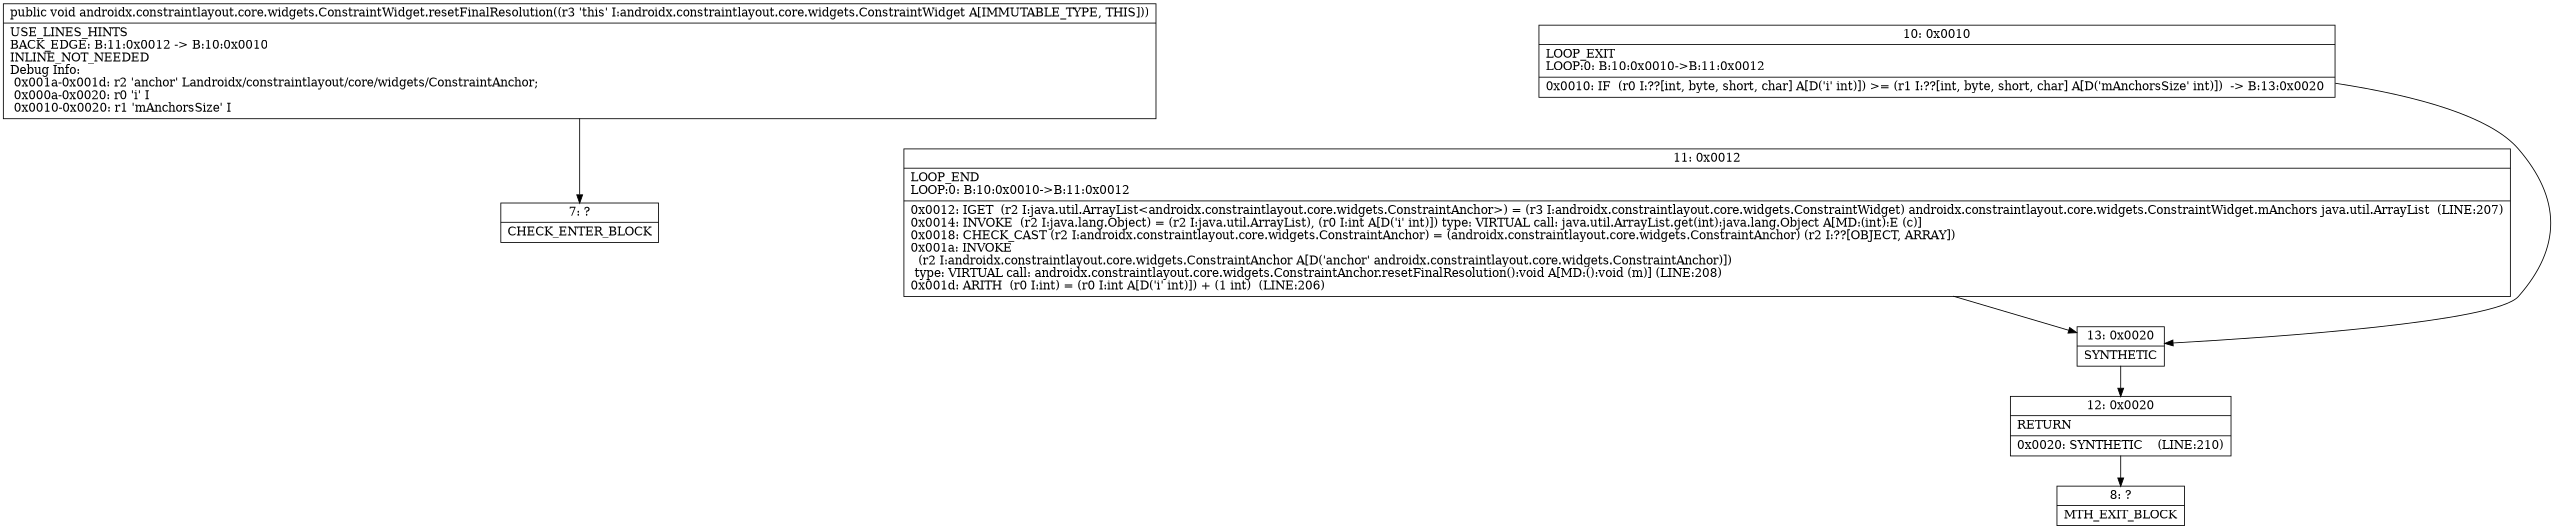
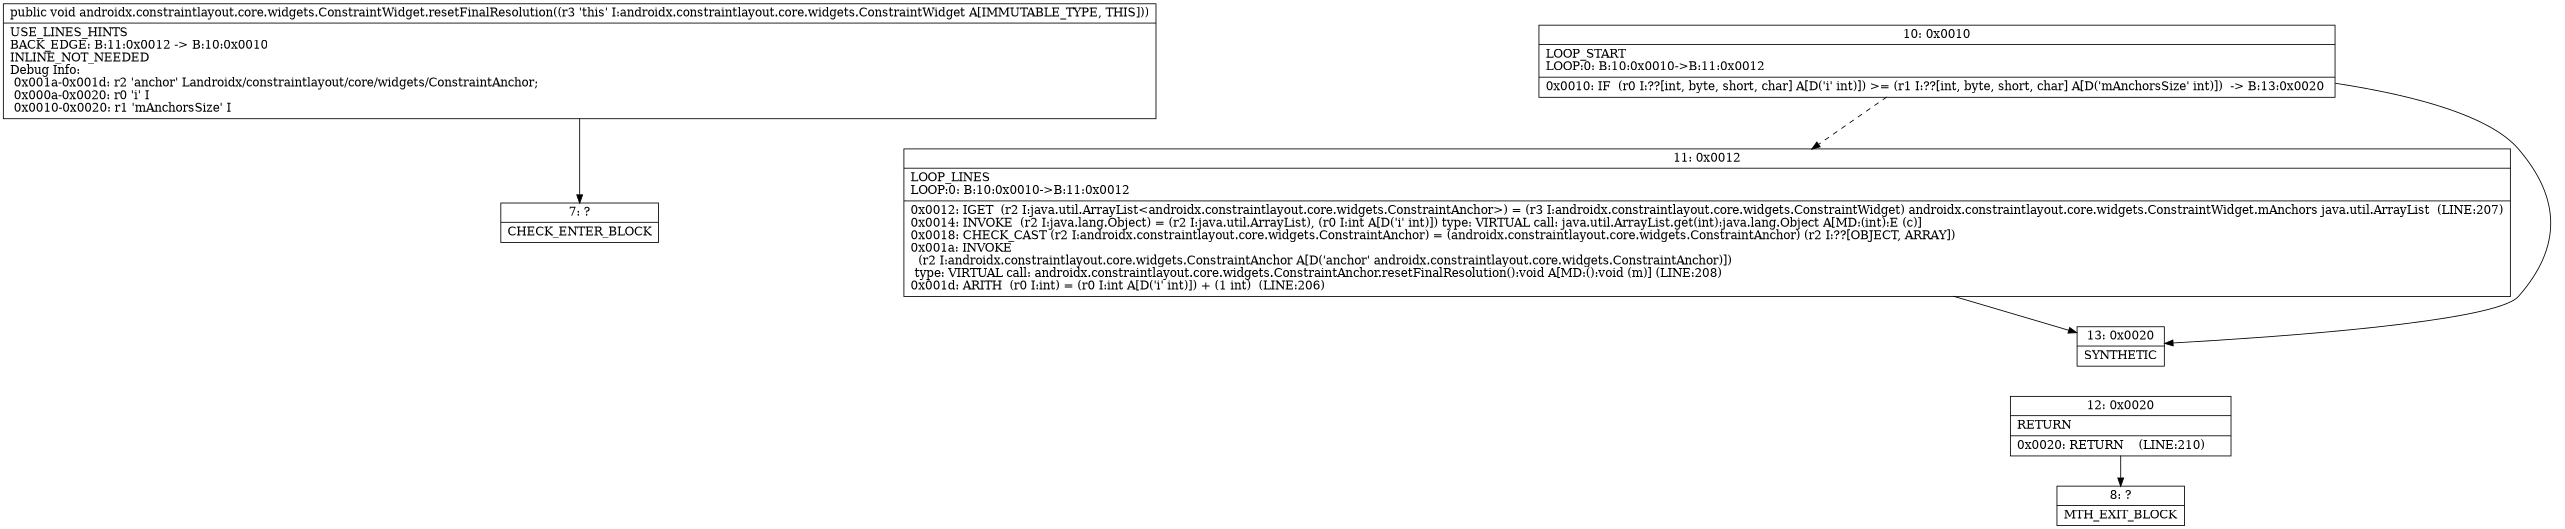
  digraph {
    node [shape=record]
    n1 [label="{7\:\ ?|CHECK_ENTER_BLOCK\l}"]
-   n2 [label="{10\:\ 0x0010|LOOP_EXIT\lLOOP:0: B:10:0x0010\-\>B:11:0x0012\l|0x0010: IF  (r0 I:??[int, byte, short, char] A[D('i' int)]) \>= (r1 I:??[int, byte, short, char] A[D('mAnchorsSize' int)])  \-\> B:13:0x0020 \l}"]
-   n3 [label="{11\:\ 0x0012|LOOP_END\lLOOP:0: B:10:0x0010\-\>B:11:0x0012\l|0x0012: IGET  (r2 I:java.util.ArrayList\<androidx.constraintlayout.core.widgets.ConstraintAnchor\>) = (r3 I:androidx.constraintlayout.core.widgets.ConstraintWidget) androidx.constraintlayout.core.widgets.ConstraintWidget.mAnchors java.util.ArrayList  (LINE:207)\l0x0014: INVOKE  (r2 I:java.lang.Object) = (r2 I:java.util.ArrayList), (r0 I:int A[D('i' int)]) type: VIRTUAL call: java.util.ArrayList.get(int):java.lang.Object A[MD:(int):E (c)]\l0x0018: CHECK_CAST (r2 I:androidx.constraintlayout.core.widgets.ConstraintAnchor) = (androidx.constraintlayout.core.widgets.ConstraintAnchor) (r2 I:??[OBJECT, ARRAY]) \l0x001a: INVOKE  \l  (r2 I:androidx.constraintlayout.core.widgets.ConstraintAnchor A[D('anchor' androidx.constraintlayout.core.widgets.ConstraintAnchor)])\l type: VIRTUAL call: androidx.constraintlayout.core.widgets.ConstraintAnchor.resetFinalResolution():void A[MD:():void (m)] (LINE:208)\l0x001d: ARITH  (r0 I:int) = (r0 I:int A[D('i' int)]) + (1 int)  (LINE:206)\l}"]
+   n2 [label="{10\:\ 0x0010|LOOP_START\lLOOP:0: B:10:0x0010\-\>B:11:0x0012\l|0x0010: IF  (r0 I:??[int, byte, short, char] A[D('i' int)]) \>= (r1 I:??[int, byte, short, char] A[D('mAnchorsSize' int)])  \-\> B:13:0x0020 \l}"]
+   n3 [label="{11\:\ 0x0012|LOOP_LINES\lLOOP:0: B:10:0x0010\-\>B:11:0x0012\l|0x0012: IGET  (r2 I:java.util.ArrayList\<androidx.constraintlayout.core.widgets.ConstraintAnchor\>) = (r3 I:androidx.constraintlayout.core.widgets.ConstraintWidget) androidx.constraintlayout.core.widgets.ConstraintWidget.mAnchors java.util.ArrayList  (LINE:207)\l0x0014: INVOKE  (r2 I:java.lang.Object) = (r2 I:java.util.ArrayList), (r0 I:int A[D('i' int)]) type: VIRTUAL call: java.util.ArrayList.get(int):java.lang.Object A[MD:(int):E (c)]\l0x0018: CHECK_CAST (r2 I:androidx.constraintlayout.core.widgets.ConstraintAnchor) = (androidx.constraintlayout.core.widgets.ConstraintAnchor) (r2 I:??[OBJECT, ARRAY]) \l0x001a: INVOKE  \l  (r2 I:androidx.constraintlayout.core.widgets.ConstraintAnchor A[D('anchor' androidx.constraintlayout.core.widgets.ConstraintAnchor)])\l type: VIRTUAL call: androidx.constraintlayout.core.widgets.ConstraintAnchor.resetFinalResolution():void A[MD:():void (m)] (LINE:208)\l0x001d: ARITH  (r0 I:int) = (r0 I:int A[D('i' int)]) + (1 int)  (LINE:206)\l}"]
    n4 [label="{13\:\ 0x0020|SYNTHETIC\l}"]
-   n5 [label="{12\:\ 0x0020|RETURN\l|0x0020: SYNTHETIC    (LINE:210)\l}"]
+   n5 [label="{12\:\ 0x0020|RETURN\l|0x0020: RETURN    (LINE:210)\l}"]
    n6 [label="{8\:\ ?|MTH_EXIT_BLOCK\l}"]
    n7 [label="{public void androidx.constraintlayout.core.widgets.ConstraintWidget.resetFinalResolution((r3 'this' I:androidx.constraintlayout.core.widgets.ConstraintWidget A[IMMUTABLE_TYPE, THIS]))  | USE_LINES_HINTS\lBACK_EDGE: B:11:0x0012 \-\> B:10:0x0010\lINLINE_NOT_NEEDED\lDebug Info:\l  0x001a\-0x001d: r2 'anchor' Landroidx\/constraintlayout\/core\/widgets\/ConstraintAnchor;\l  0x000a\-0x0020: r0 'i' I\l  0x0010\-0x0020: r1 'mAnchorsSize' I\l}"]
+   n2 -> n3 [style=dashed]
    n2 -> n4
    n3 -> n4
-   n4 -> n5
    n5 -> n6
    n7 -> n1
  }
